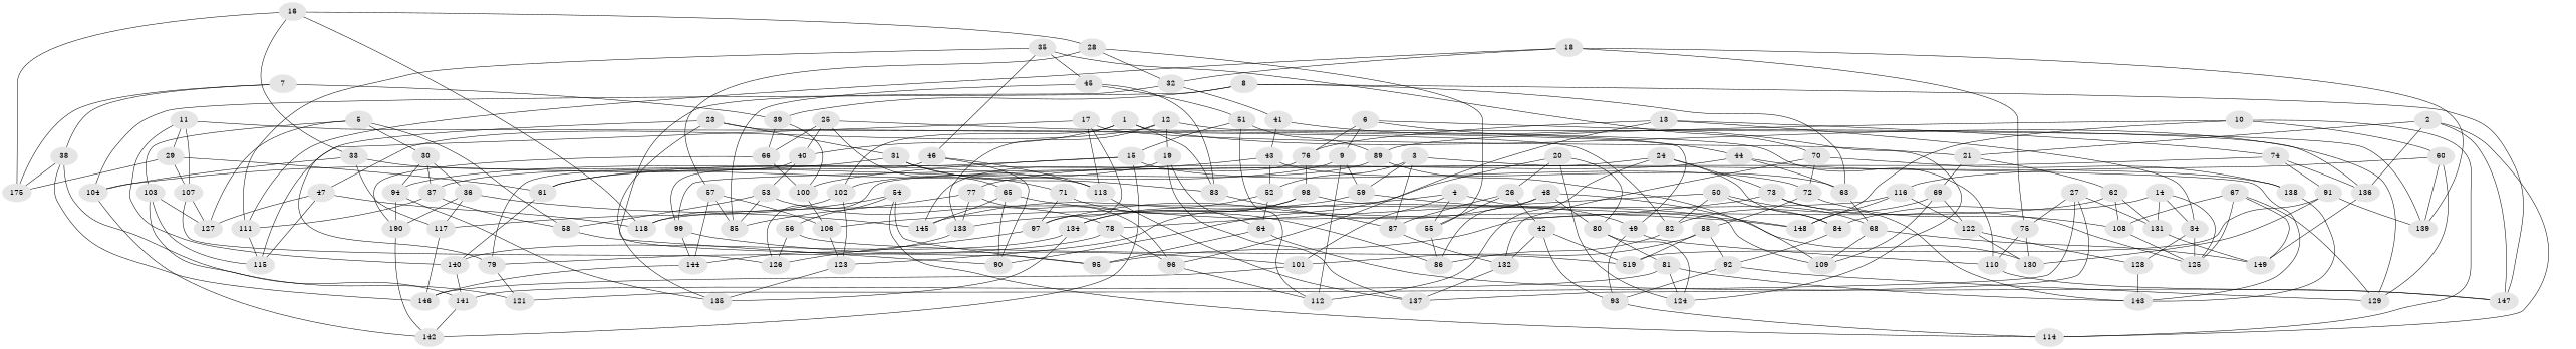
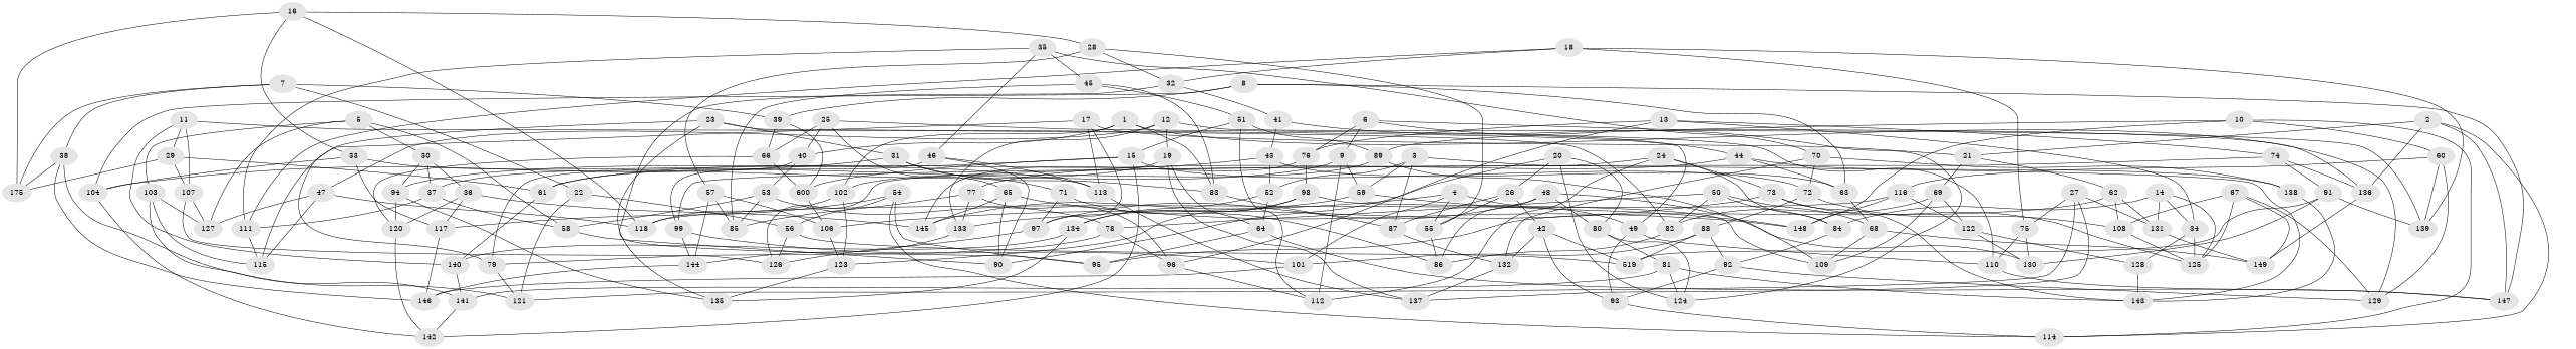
  graph {
    node [color=gray90 style=filled]
    1
    40
    83
    102
    129
    99
    53
    87
    118
    123
    2
    21
    114
    136
    147
    62
    69
    149
    3
    52
    59
    143
    64
    134
    148
    145
    132
    4
    49
    55
    101
    106
    110
    93
    86
    146
    5
    30
    58
    103
    127
    94
    37
    36
    90
    115
    141
    6
    9
    44
    76
    61
    112
    63
    77
    138
    98
    7
+   22
    38
    39
    n62 [label=175]
    56
    121
-   100
+   100 [label=600]
    66
    8
    104
    68
    142
    140
    10
    60
    89
    139
    116
    109
    11
    29
    82
    107
    126
    12
    19
    47
    133
    137
    144
    13
    34
    74
    96
    125
    128
    91
    14
    84
    131
    92
    15
    72
    108
    88
    135
-   120 [label=190]
+   120
    16
    28
    33
    32
    57
    113
    117
    17
    97
    18
    75
    111
    41
    95
    130
    20
    26
    80
    124
    42
    81
    122
    43
    n129 [label=519]
    23
    31
    79
    71
    24
    73
    25
    65
    27
    85
    35
    45
    46
    70
    51
    78
    48
    50
    54
    67
    1 -- 40
    1 -- 83
    1 -- 102
    1 -- 129
    40 -- 99
    40 -- 53
    83 -- 87
    102 -- 118
    102 -- 123
    99 -- 101
    99 -- 144
    53 -- 58
    53 -- 85
    53 -- 78
    87 -- 132
    123 -- 135
    2 -- 21
    2 -- 114
    2 -- 136
    2 -- 147
    21 -- 62
    21 -- 69
    136 -- 149
    62 -- 131
    62 -- 108
    62 -- 95
    69 -- 109
    69 -- 82
    69 -- 122
    3 -- 87
    3 -- 52
    3 -- 59
    3 -- 143
    52 -- 64
    52 -- 134
    59 -- 148
    59 -- 145
    64 -- 147
    64 -- 95
    134 -- 140
    134 -- 135
    132 -- 137
    4 -- 49
    4 -- 55
    4 -- 101
    4 -- 106
    49 -- 110
    49 -- 93
    55 -- 86
    101 -- 146
    106 -- 123
    110 -- 147
    93 -- 114
    5 -- 30
    5 -- 58
    5 -- 103
    5 -- 127
    30 -- 94
    30 -- 37
    30 -- 36
    58 -- 90
    103 -- 127
    103 -- 115
    103 -- 141
    94 -- 135
    94 -- 120
    37 -- 58
    37 -- 111
    36 -- 145
    36 -- 120
    36 -- 117
    141 -- 142
    6 -- 136
    6 -- 9
    6 -- 44
    6 -- 76
    9 -- 59
    9 -- 61
    9 -- 112
    44 -- 63
    44 -- 77
    44 -- 138
    76 -- 145
    76 -- 98
    61 -- 140
    63 -- 68
    77 -- 133
    77 -- 96
    77 -- 85
    138 -- 143
    98 -- 123
    98 -- 134
    98 -- 109
+   7 -- 22
    7 -- 38
    7 -- 39
    7 -- n62
+   22 -- 56
+   22 -- 121
    38 -- 146
    38 -- n62
    38 -- 121
    39 -- 100
    39 -- 66
    56 -- 126
    56 -- n129
    100 -- 106
    66 -- 100
    66 -- 120
    8 -- 147
    8 -- 63
    8 -- 39
    8 -- 104
    104 -- 142
    68 -- 149
    68 -- 109
    140 -- 141
    10 -- 114
    10 -- 148
    10 -- 60
    10 -- 89
    60 -- 129
    60 -- 139
    60 -- 116
    89 -- 102
    89 -- 109
    116 -- 118
    116 -- 148
    116 -- 122
    11 -- 140
    11 -- 29
    11 -- 82
    11 -- 107
    29 -- 61
    29 -- n62
    29 -- 107
    82 -- 86
    107 -- 127
    107 -- 126
    12 -- 139
    12 -- 19
    12 -- 47
    12 -- 133
    19 -- 64
    19 -- 37
    19 -- 137
    47 -- 118
    47 -- 127
    47 -- 115
    133 -- 144
    144 -- 146
    13 -- 76
    13 -- 34
    13 -- 74
    13 -- 96
    34 -- 125
    34 -- 128
    74 -- 136
    74 -- 126
    74 -- 91
    96 -- 112
    128 -- 143
    91 -- 139
    91 -- 130
    91 -- n129
    14 -- 34
    14 -- 125
    14 -- 84
    14 -- 131
    84 -- 92
    131 -- 149
    92 -- 129
    92 -- 93
    15 -- 94
    15 -- 100
    15 -- 142
    15 -- 72
    72 -- 108
    72 -- 88
    108 -- 125
    88 -- 101
    88 -- 92
    88 -- n129
    120 -- 142
    16 -- 118
    16 -- n62
    16 -- 28
    16 -- 33
    28 -- 55
    28 -- 32
    28 -- 57
    33 -- 104
    33 -- 113
    33 -- 117
    32 -- 41
    32 -- 95
    57 -- 106
    57 -- 144
    57 -- 85
    113 -- 137
    117 -- 146
    17 -- 21
    17 -- 115
    17 -- 113
    17 -- 97
    97 -- 126
    18 -- 139
    18 -- 32
    18 -- 75
    18 -- 111
    75 -- 110
    75 -- 130
    111 -- 115
    41 -- 124
    41 -- 43
    20 -- 90
    20 -- 26
    20 -- 80
    20 -- 124
    26 -- 87
    26 -- 55
    26 -- 42
    80 -- 124
    80 -- 81
    42 -- 132
    42 -- 93
    42 -- n129
    81 -- 143
    81 -- 141
    81 -- 124
    122 -- 128
    122 -- 130
    43 -- 52
    43 -- 61
    43 -- 63
    23 -- 49
    23 -- 135
    23 -- 31
    23 -- 79
    31 -- 83
    31 -- 104
    31 -- 71
    79 -- 121
    71 -- 86
    71 -- 97
    24 -- 99
    24 -- 112
    24 -- 84
    24 -- 73
    73 -- 143
    73 -- 133
    73 -- 125
    25 -- 40
    25 -- 110
    25 -- 66
    25 -- 65
    65 -- 148
    65 -- 145
    65 -- 90
    27 -- 121
    27 -- 137
    27 -- 131
    27 -- 75
    35 -- 111
    35 -- 45
    35 -- 46
    35 -- 70
    45 -- 83
    45 -- 85
    45 -- 51
    46 -- 90
    46 -- 113
    46 -- 79
    70 -- 132
    70 -- 138
    70 -- 72
    51 -- 112
    51 -- 89
    51 -- 15
    78 -- 96
    78 -- 79
    48 -- 86
    48 -- 97
    48 -- 130
    48 -- 80
    50 -- 68
    50 -- 82
    50 -- 84
    50 -- 78
    54 -- 114
    54 -- 56
    54 -- 117
    54 -- 95
    67 -- 129
    67 -- 149
    67 -- 125
    67 -- 108
  }
